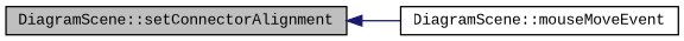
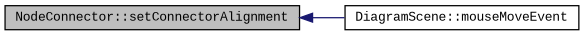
  digraph {
    rankdir=LR
    fontname="Liberation Mono"
    node [color=black fontname="Liberation Mono" fontsize=10 shape=record style=filled]
-   n1 [fillcolor=grey75 fontcolor=black height=0.2 label="DiagramScene::setConnectorAlignment" width=0.4]
+   n1 [fillcolor=grey75 fontcolor=black height=0.2 label="NodeConnector::setConnectorAlignment" width=0.4]
    n2 [fillcolor=white height=0.2 label="DiagramScene::mouseMoveEvent" width=0.4]
    n1 -> n2 [color=midnightblue dir=back fontname="Liberation Mono" fontsize=10 labelfontname=Helvetica labelfontsize=10 style=solid]
  }
